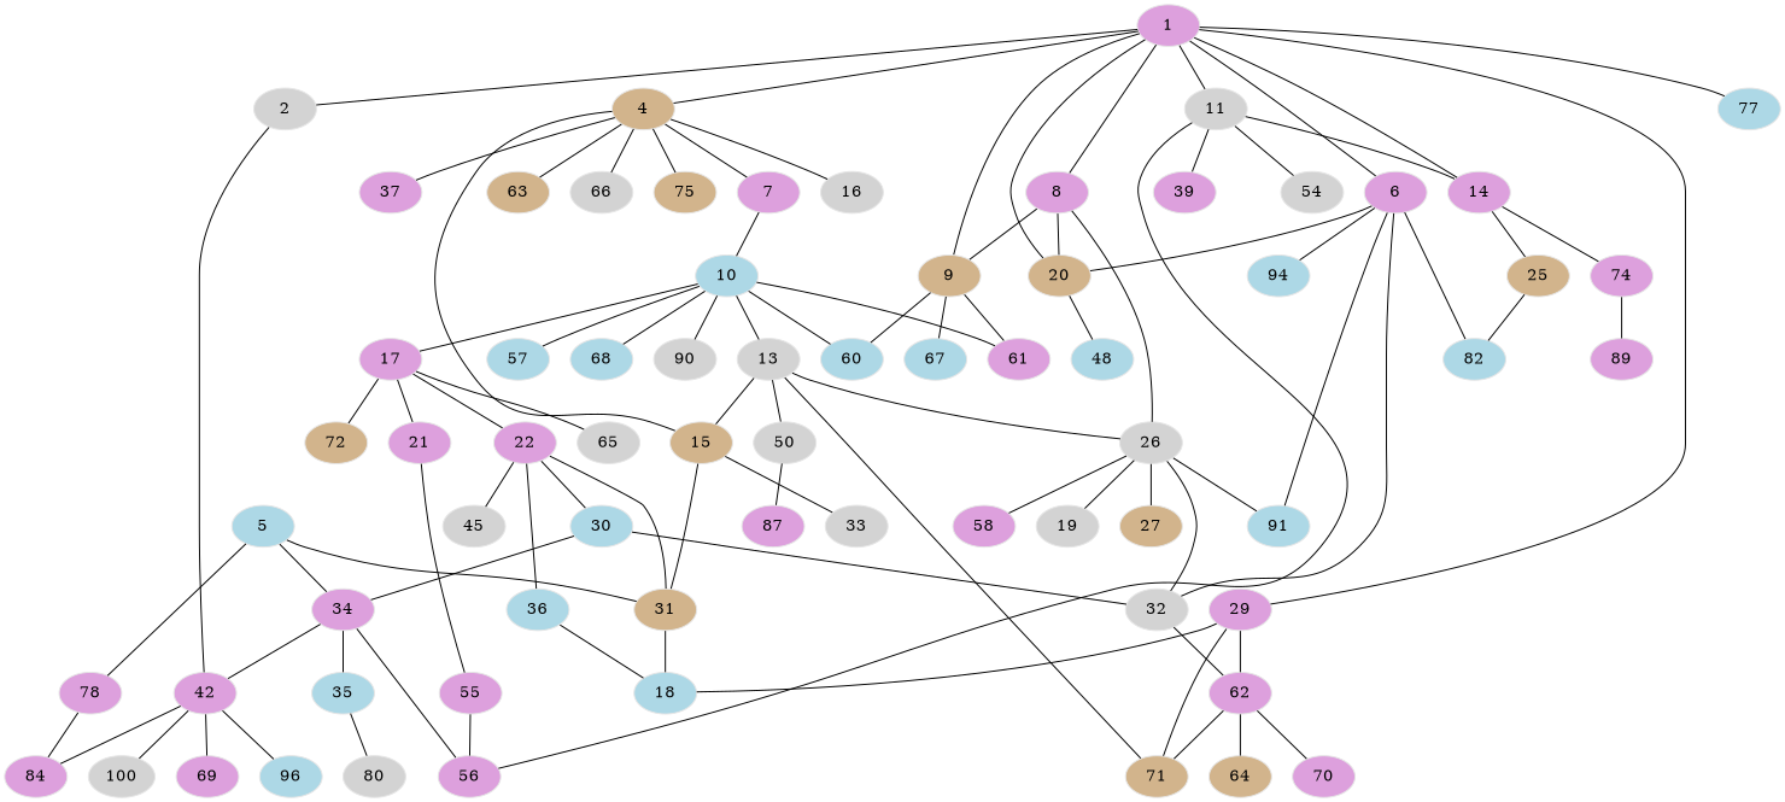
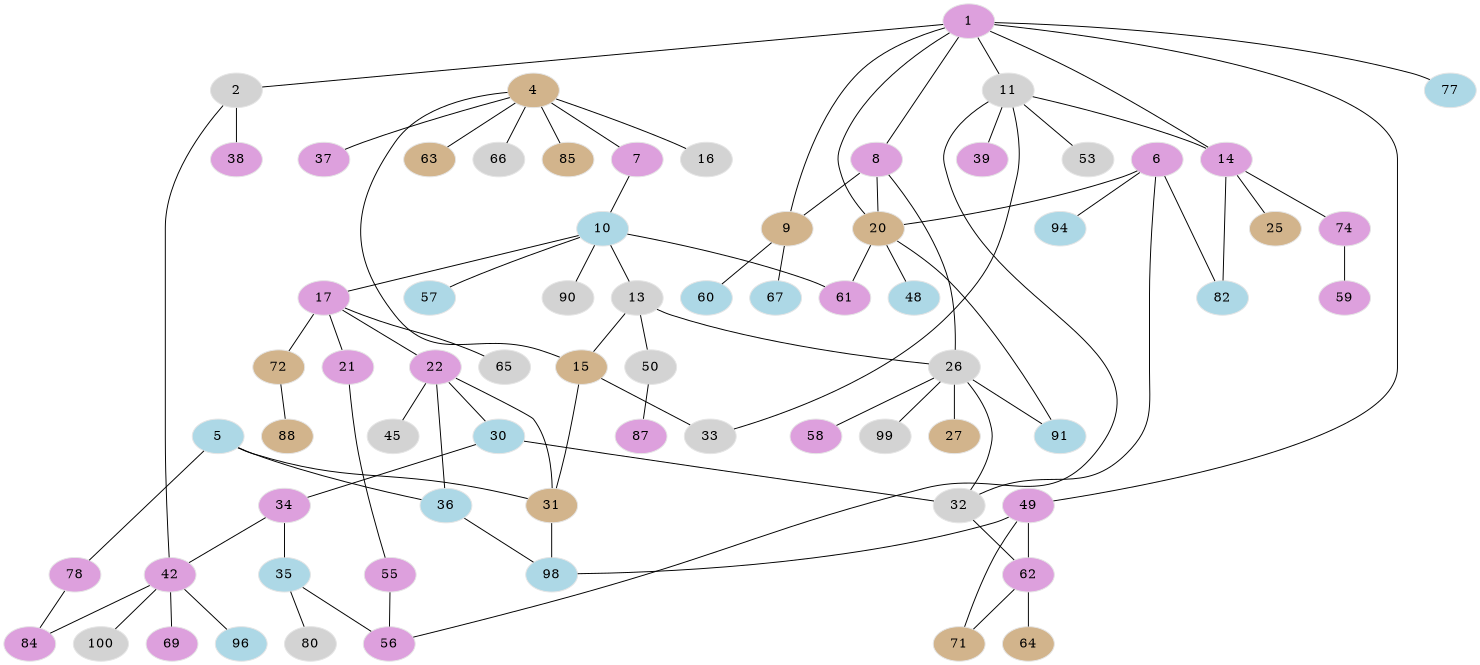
  graph {
    node [color=gray90 fillcolor=plum style=filled]
    1 [super="+3"]
    2 [fillcolor=lightgrey super="+85"]
    4 [fillcolor=tan super="+12"]
    6 [super="+73"]
    8
    9 [fillcolor=tan super="+28"]
    11 [fillcolor=lightgrey super="+95"]
    14 [super="+18"]
    20 [fillcolor=tan super="+97"]
-   49 [label=29]
+   49
    77 [fillcolor=lightblue]
+   38
    42 [super="+52"]
    7
    15 [fillcolor=tan super="+29"]
    16 [fillcolor=lightgrey]
    37
    63 [fillcolor=tan]
    66 [fillcolor=lightgrey]
-   75 [fillcolor=tan]
+   75 [fillcolor=tan label=85]
    5 [fillcolor=lightblue]
    31 [fillcolor=tan super="+43"]
    34
    78
    32 [fillcolor=lightgrey super="+46"]
    82 [fillcolor=lightblue]
    94 [fillcolor=lightblue]
    26 [fillcolor=lightgrey super="+44"]
    60 [fillcolor=lightblue]
    61 [super="+93"]
    67 [fillcolor=lightblue]
    33 [fillcolor=lightgrey super="+40"]
    39
-   53 [fillcolor=lightgrey label=54]
+   53 [fillcolor=lightgrey]
    56
    25 [fillcolor=tan]
    n37 [label=74 super="+81"]
    48 [fillcolor=lightblue]
    91 [fillcolor=lightblue]
    71 [fillcolor=tan super="+74"]
-   98 [fillcolor=lightblue label=18]
+   98 [fillcolor=lightblue]
    62 [super="+86"]
    69 [super="+76"]
    84
    96 [fillcolor=lightblue]
    100 [fillcolor=lightgrey]
    10 [fillcolor=lightblue super="+47"]
    35 [fillcolor=lightblue super="+79"]
    13 [fillcolor=lightgrey super="+24"]
    17 [super="+19"]
    57 [fillcolor=lightblue]
-   68 [fillcolor=lightblue]
    90 [fillcolor=lightgrey]
    27 [fillcolor=tan]
    58
-   99 [fillcolor=lightgrey label=19]
+   99 [fillcolor=lightgrey]
    50 [fillcolor=lightgrey]
    21 [super="+23"]
    22 [super="+51"]
    65 [fillcolor=lightgrey]
    72 [fillcolor=tan]
    87
-   59 [label=89]
+   59
    55 [super="+83"]
    30 [fillcolor=lightblue super="+89"]
    36 [fillcolor=lightblue super="+41"]
    45 [fillcolor=lightgrey]
+   88 [fillcolor=tan super="+92"]
    64 [fillcolor=tan]
-   70
    80 [fillcolor=lightgrey]
    1 -- 2
-   1 -- 4
-   1 -- 6
    1 -- 8
    1 -- 9
    1 -- 11
    1 -- 14
    1 -- 20
    1 -- 49
    1 -- 77
+   2 -- 38
    2 -- 42
    4 -- 7
    4 -- 15
    4 -- 16
    4 -- 37
    4 -- 63
    4 -- 66
    4 -- 75
    6 -- 20
    6 -- 32
    6 -- 82
    6 -- 94
    8 -- 9
    8 -- 20
    8 -- 26
    9 -- 60
-   9 -- 61
+   20 -- 61
    9 -- 67
    11 -- 14
+   11 -- 33
    11 -- 39
    11 -- 53
    11 -- 56
-   25 -- 82
+   14 -- 82
    14 -- 25
    14 -- n37
    20 -- 48
-   6 -- 91
+   20 -- 91
    49 -- 71
    49 -- 98
    49 -- 62 [weight=2]
    42 -- 69
    42 -- 84
    42 -- 96
    42 -- 100
    7 -- 10
    15 -- 31
    15 -- 33
    5 -- 31
-   5 -- 34
+   5 -- 36
    5 -- 78
    31 -- 98
    34 -- 42
    34 -- 35
    78 -- 84
    32 -- 62
    26 -- 32
    26 -- 91
    26 -- 27
    26 -- 58
    26 -- 99
    n37 -- 59
    62 -- 71
    62 -- 64
-   62 -- 70
-   10 -- 60
    10 -- 61
    10 -- 13
    10 -- 17
    10 -- 57
-   10 -- 68
    10 -- 90
-   34 -- 56
+   35 -- 56
    35 -- 80
    13 -- 15
    13 -- 26
-   13 -- 71
    13 -- 50
    17 -- 21
    17 -- 22
    17 -- 65
    17 -- 72
    50 -- 87
    21 -- 55
    22 -- 31
    22 -- 30
    22 -- 36
    22 -- 45
+   72 -- 88
    55 -- 56
    30 -- 34
    30 -- 32
    36 -- 98
  }
